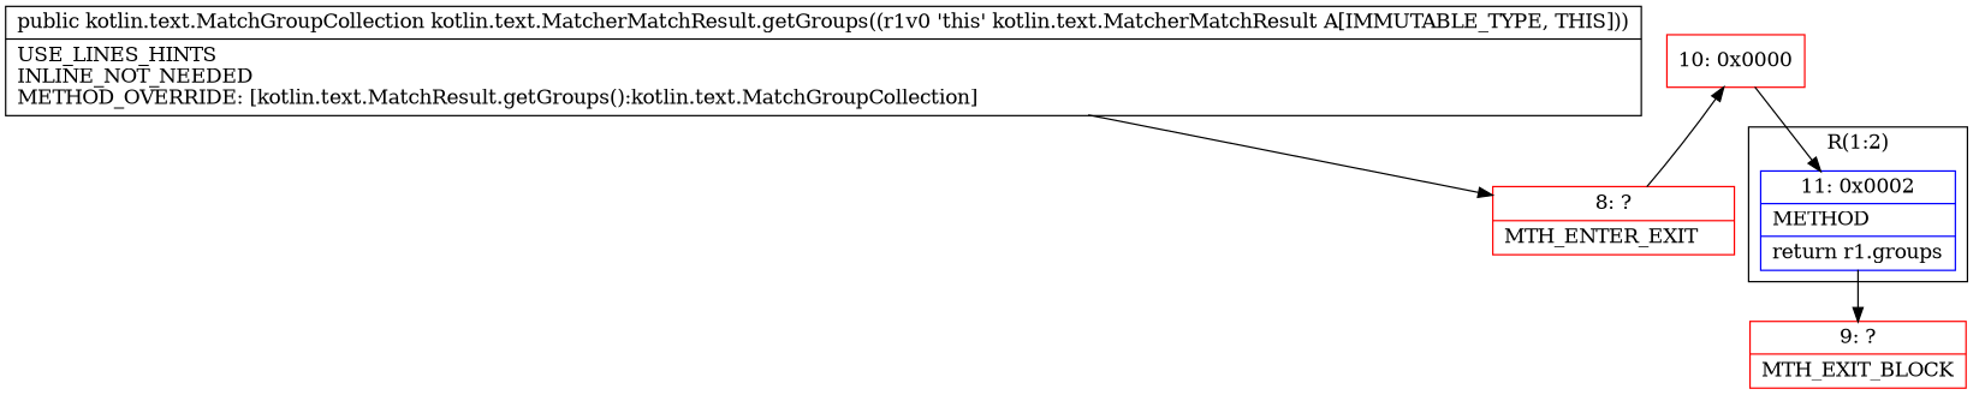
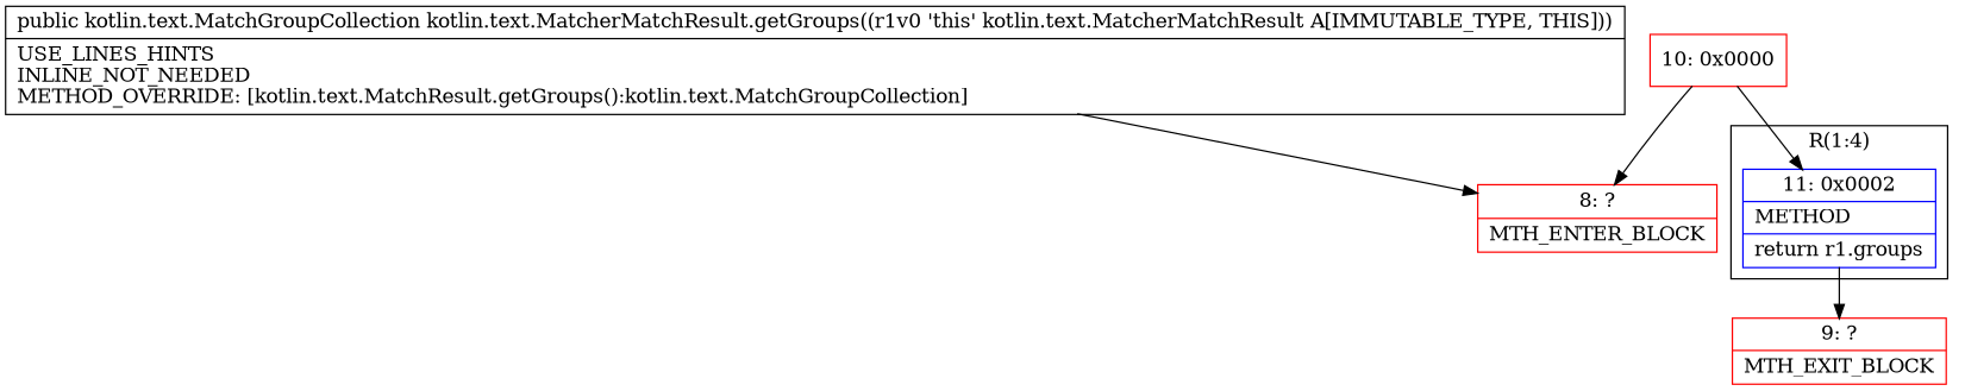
  digraph {
    node [color=red shape=record]
    n1 [color=blue label="{11\:\ 0x0002|METHOD\l|return r1.groups\l}"]
    n2 [label="{9\:\ ?|MTH_EXIT_BLOCK\l}"]
-   n3 [label="{8\:\ ?|MTH_ENTER_EXIT\l}"]
+   n3 [label="{8\:\ ?|MTH_ENTER_BLOCK\l}"]
    n4 [label="{10\:\ 0x0000}"]
    n5 [label="{public kotlin.text.MatchGroupCollection kotlin.text.MatcherMatchResult.getGroups((r1v0 'this' kotlin.text.MatcherMatchResult A[IMMUTABLE_TYPE, THIS]))  | USE_LINES_HINTS\lINLINE_NOT_NEEDED\lMETHOD_OVERRIDE: [kotlin.text.MatchResult.getGroups():kotlin.text.MatchGroupCollection]\l}" color=""]
    subgraph cluster_1 {
-     label="R(1:2)"
+     label="R(1:4)"
      n1
    }
    n1 -> n2
-   n3 -> n4
+   n4 -> n3
    n4 -> n1
    n5 -> n3
  }
